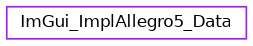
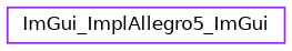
  digraph {
    rankdir=LR
    fontname="DejaVu Sans"
-   n1 [color=purple fillcolor=white fontname="DejaVu Sans" fontsize=10 height=0.2 label=ImGui_ImplAllegro5_Data shape=box style=filled width=0.4]
+   n1 [color=purple fillcolor=white fontname="DejaVu Sans" fontsize=10 height=0.2 label=ImGui_ImplAllegro5_ImGui shape=box style=filled width=0.4]
  }
